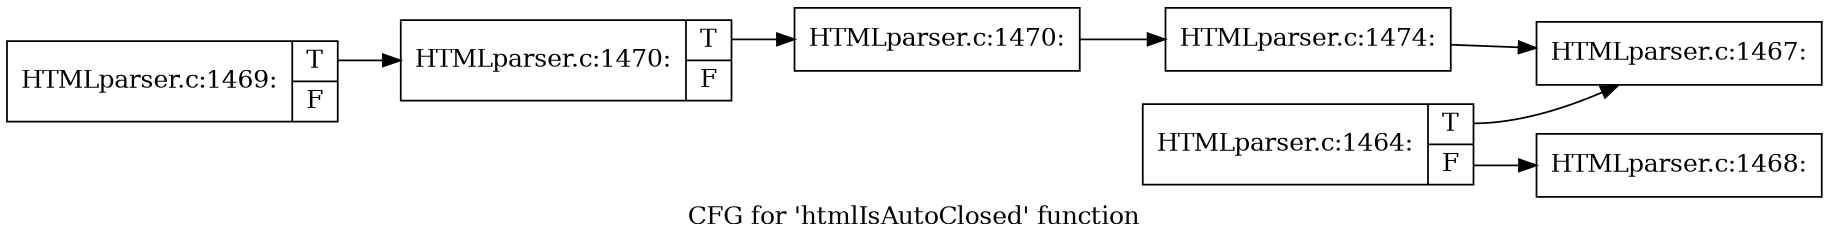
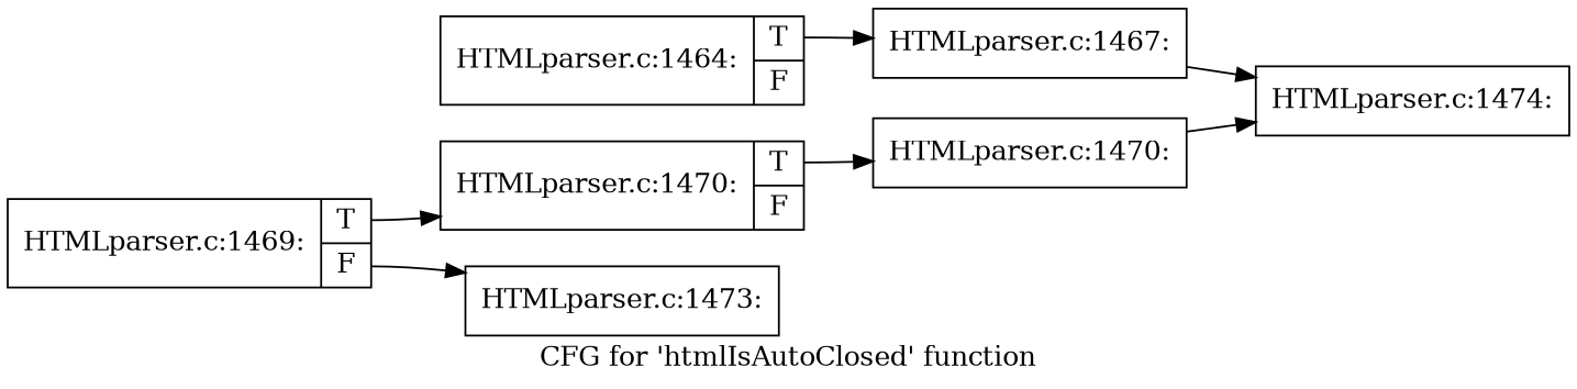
  digraph {
    label="CFG for 'htmlIsAutoClosed' function"
    rankdir=LR
    node [shape=record]
    edge [tailport=s0]
    n1 [label="{HTMLparser.c:1464:|{<s0>T|<s1>F}}"]
    n2 [label="{HTMLparser.c:1467:}"]
-   n3 [label="{HTMLparser.c:1468:}"]
    n4 [label="{HTMLparser.c:1474:}"]
    n5 [label="{HTMLparser.c:1469:|{<s0>T|<s1>F}}"]
    n6 [label="{HTMLparser.c:1470:|{<s0>T|<s1>F}}"]
+   n7 [label="{HTMLparser.c:1473:}"]
    n8 [label="{HTMLparser.c:1470:}"]
    n1 -> n2
-   n1 -> n3 [tailport=s1]
-   n4 -> n2 [tailport=""]
+   n2 -> n4 [tailport=""]
    n5 -> n6
+   n5 -> n7 [tailport=s1]
    n6 -> n8
    n8 -> n4 [tailport=""]
  }
